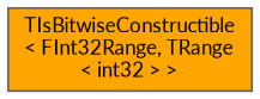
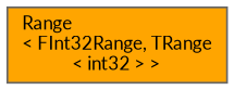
  digraph {
    rankdir=TB
    fontname=Lato
-   n1 [color=grey40 fillcolor=orange fontname=Lato fontsize=10 height=0.2 label="TIsBitwiseConstructible\l\< FInt32Range, TRange\l\< int32 \> \>" shape=box style=filled width=0.4]
+   n1 [color=grey40 fillcolor=orange fontname=Lato fontsize=10 height=0.2 label="Range\l\< FInt32Range, TRange\l\< int32 \> \>" shape=box style=filled width=0.4]
  }
